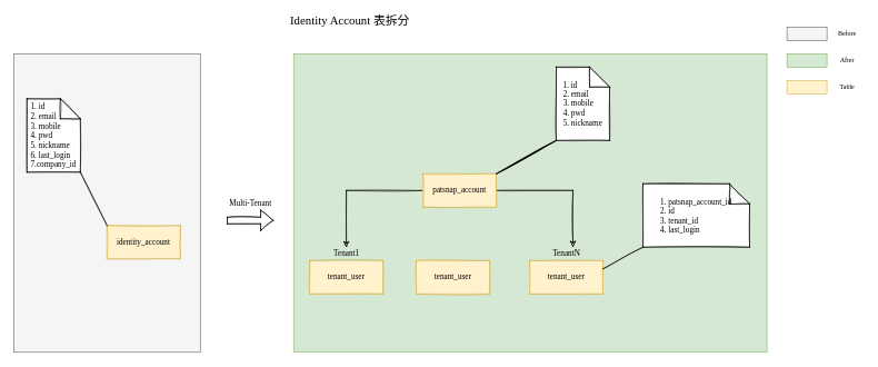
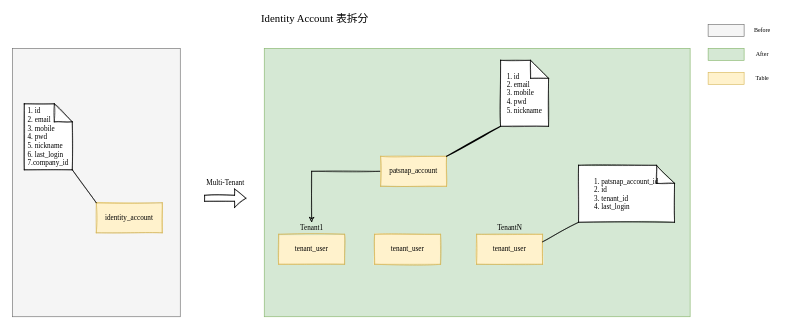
  <mxCell id="0" />
  <mxCell id="1" parent="0" />
  <mxCell id="2" value="" style="rounded=0;whiteSpace=wrap;html=1;fillColor=#d5e8d4;strokeColor=#82b366;" vertex="1" parent="1"><mxGeometry x="440" y="80" width="710" height="447.5" as="geometry" /></mxCell>
  <mxCell id="3" value="" style="rounded=0;whiteSpace=wrap;html=1;fillColor=#f5f5f5;strokeColor=#666666;fontColor=#333333;" vertex="1" parent="1"><mxGeometry x="20" y="80" width="280" height="447.5" as="geometry" /></mxCell>
  <mxCell id="4" style="edgeStyle=orthogonalEdgeStyle;rounded=0;orthogonalLoop=1;jettySize=auto;html=1;fontFamily=Comic Sans MS;sketch=1;" parent="1" source="6" target="8" edge="1"><mxGeometry relative="1" as="geometry" /></mxCell>
- <mxCell id="5" style="edgeStyle=orthogonalEdgeStyle;rounded=0;orthogonalLoop=1;jettySize=auto;html=1;entryX=0.667;entryY=-0.025;entryDx=0;entryDy=0;entryPerimeter=0;fontFamily=Comic Sans MS;sketch=1;" parent="1" source="6" target="11" edge="1"><mxGeometry relative="1" as="geometry" /></mxCell>
  <mxCell id="6" value="&lt;span style=&quot;font-family: &amp;quot;Comic Sans MS&amp;quot;;&quot;&gt;patsnap_account&lt;/span&gt;" style="whiteSpace=wrap;html=1;sketch=1;fillColor=#fff2cc;strokeColor=#d6b656;fillStyle=solid;" parent="1" vertex="1"><mxGeometry x="634" y="260" width="110" height="50" as="geometry" /></mxCell>
  <mxCell id="7" value="&lt;span style=&quot;font-family: &amp;quot;Comic Sans MS&amp;quot;;&quot;&gt;tenant_user&lt;/span&gt;" style="whiteSpace=wrap;html=1;sketch=1;fillColor=#fff2cc;strokeColor=#d6b656;fillStyle=solid;" parent="1" vertex="1"><mxGeometry x="464" y="390" width="110" height="50" as="geometry" /></mxCell>
  <mxCell id="8" value="Tenant1" style="text;html=1;align=center;verticalAlign=middle;resizable=0;points=[];autosize=1;strokeColor=none;fillColor=none;fontFamily=Comic Sans MS;" parent="1" vertex="1"><mxGeometry x="489" y="370" width="60" height="20" as="geometry" /></mxCell>
  <mxCell id="9" value="&lt;span style=&quot;font-family: &amp;quot;Comic Sans MS&amp;quot;;&quot;&gt;tenant_user&lt;/span&gt;" style="whiteSpace=wrap;html=1;sketch=1;fillColor=#fff2cc;strokeColor=#d6b656;fillStyle=solid;" parent="1" vertex="1"><mxGeometry x="624" y="390" width="110" height="50" as="geometry" /></mxCell>
  <mxCell id="10" value="&lt;span style=&quot;font-family: &amp;quot;Comic Sans MS&amp;quot;;&quot;&gt;tenant_user&lt;/span&gt;" style="whiteSpace=wrap;html=1;sketch=1;fillColor=#fff2cc;strokeColor=#d6b656;fillStyle=solid;" parent="1" vertex="1"><mxGeometry x="794" y="390" width="110" height="50" as="geometry" /></mxCell>
  <mxCell id="11" value="TenantN" style="text;html=1;align=center;verticalAlign=middle;resizable=0;points=[];autosize=1;strokeColor=none;fillColor=none;fontFamily=Comic Sans MS;" parent="1" vertex="1"><mxGeometry x="819" y="370" width="60" height="20" as="geometry" /></mxCell>
  <mxCell id="12" value="&lt;div style=&quot;text-align: left;&quot;&gt;&lt;span style=&quot;background-color: initial;&quot;&gt;1. id&lt;/span&gt;&lt;/div&gt;&lt;div style=&quot;text-align: left;&quot;&gt;&lt;span style=&quot;background-color: initial;&quot;&gt;2. email&lt;/span&gt;&lt;/div&gt;&lt;div style=&quot;text-align: left;&quot;&gt;&lt;span style=&quot;background-color: initial;&quot;&gt;3. mobile&lt;/span&gt;&lt;/div&gt;&lt;div style=&quot;text-align: left;&quot;&gt;&lt;span style=&quot;background-color: initial;&quot;&gt;4. pwd&lt;/span&gt;&lt;/div&gt;&lt;div style=&quot;text-align: left;&quot;&gt;&lt;span style=&quot;background-color: initial;&quot;&gt;5. nickname&lt;/span&gt;&lt;/div&gt;" style="shape=note;whiteSpace=wrap;html=1;backgroundOutline=1;darkOpacity=0.05;sketch=1;fontFamily=Comic Sans MS;" parent="1" vertex="1"><mxGeometry x="834" y="100" width="80" height="110" as="geometry" /></mxCell>
  <mxCell id="13" value="&lt;div style=&quot;text-align: left;&quot;&gt;&lt;span style=&quot;background-color: initial;&quot;&gt;1.&amp;nbsp;&lt;/span&gt;&lt;span style=&quot;background-color: initial;&quot;&gt;patsnap_account_id&lt;/span&gt;&lt;/div&gt;&lt;div style=&quot;text-align: left;&quot;&gt;&lt;span style=&quot;background-color: initial;&quot;&gt;2. id&lt;/span&gt;&lt;/div&gt;&lt;div style=&quot;text-align: left;&quot;&gt;&lt;span style=&quot;background-color: initial;&quot;&gt;3. tenant_id&lt;/span&gt;&lt;/div&gt;&lt;div style=&quot;text-align: left;&quot;&gt;&lt;span style=&quot;background-color: initial;&quot;&gt;4. last_login&lt;/span&gt;&lt;/div&gt;" style="shape=note;whiteSpace=wrap;html=1;backgroundOutline=1;darkOpacity=0.05;sketch=1;fontFamily=Comic Sans MS;" parent="1" vertex="1"><mxGeometry x="964" y="275" width="160" height="95" as="geometry" /></mxCell>
  <mxCell id="14" value="" style="endArrow=none;html=1;strokeWidth=2;rounded=0;fontFamily=Comic Sans MS;entryX=1;entryY=0;entryDx=0;entryDy=0;exitX=0;exitY=1;exitDx=0;exitDy=0;exitPerimeter=0;sketch=1;" parent="1" source="12" target="6" edge="1"><mxGeometry width="50" height="50" relative="1" as="geometry"><mxPoint x="694" y="400" as="sourcePoint" /><mxPoint x="744" y="350" as="targetPoint" /></mxGeometry></mxCell>
  <mxCell id="15" value="" style="endArrow=none;html=1;rounded=0;fontFamily=Comic Sans MS;entryX=0;entryY=1;entryDx=0;entryDy=0;entryPerimeter=0;exitX=1;exitY=0.25;exitDx=0;exitDy=0;sketch=1;" parent="1" source="10" target="13" edge="1"><mxGeometry width="50" height="50" relative="1" as="geometry"><mxPoint x="434" y="430" as="sourcePoint" /><mxPoint x="744" y="350" as="targetPoint" /></mxGeometry></mxCell>
  <mxCell id="16" value="&lt;span style=&quot;font-family: &amp;quot;Comic Sans MS&amp;quot;;&quot;&gt;identity_account&lt;/span&gt;" style="whiteSpace=wrap;html=1;sketch=1;fillColor=#fff2cc;strokeColor=#d6b656;fillStyle=solid;" vertex="1" parent="1"><mxGeometry x="160" y="337.5" width="110" height="50" as="geometry" /></mxCell>
- <mxCell id="17" value="&lt;div style=&quot;text-align: left;&quot;&gt;&lt;span style=&quot;background-color: initial;&quot;&gt;1. id&lt;/span&gt;&lt;/div&gt;&lt;div style=&quot;text-align: left;&quot;&gt;&lt;span style=&quot;background-color: initial;&quot;&gt;2. email&lt;/span&gt;&lt;/div&gt;&lt;div style=&quot;text-align: left;&quot;&gt;&lt;span style=&quot;background-color: initial;&quot;&gt;3. mobile&lt;/span&gt;&lt;/div&gt;&lt;div style=&quot;text-align: left;&quot;&gt;&lt;span style=&quot;background-color: initial;&quot;&gt;4. pwd&lt;/span&gt;&lt;/div&gt;&lt;div style=&quot;text-align: left;&quot;&gt;&lt;span style=&quot;background-color: initial;&quot;&gt;5. nickname&lt;/span&gt;&lt;/div&gt;&lt;div style=&quot;text-align: left;&quot;&gt;&lt;span style=&quot;background-color: initial;&quot;&gt;6. last_login&lt;/span&gt;&lt;/div&gt;&lt;div style=&quot;text-align: left;&quot;&gt;&lt;span style=&quot;background-color: initial;&quot;&gt;7.company_id&lt;/span&gt;&lt;/div&gt;" style="shape=note;whiteSpace=wrap;html=1;backgroundOutline=1;darkOpacity=0.05;sketch=1;fontFamily=Comic Sans MS;" vertex="1" parent="1"><mxGeometry x="40" y="147.5" width="80" height="110" as="geometry" /></mxCell>
+ <mxCell id="17" value="&lt;div style=&quot;text-align: left;&quot;&gt;&lt;span style=&quot;background-color: initial;&quot;&gt;1. id&lt;/span&gt;&lt;/div&gt;&lt;div style=&quot;text-align: left;&quot;&gt;&lt;span style=&quot;background-color: initial;&quot;&gt;2. email&lt;/span&gt;&lt;/div&gt;&lt;div style=&quot;text-align: left;&quot;&gt;&lt;span style=&quot;background-color: initial;&quot;&gt;3. mobile&lt;/span&gt;&lt;/div&gt;&lt;div style=&quot;text-align: left;&quot;&gt;&lt;span style=&quot;background-color: initial;&quot;&gt;4. pwd&lt;/span&gt;&lt;/div&gt;&lt;div style=&quot;text-align: left;&quot;&gt;&lt;span style=&quot;background-color: initial;&quot;&gt;5. nickname&lt;/span&gt;&lt;/div&gt;&lt;div style=&quot;text-align: left;&quot;&gt;&lt;span style=&quot;background-color: initial;&quot;&gt;6. last_login&lt;/span&gt;&lt;/div&gt;&lt;div style=&quot;text-align: left;&quot;&gt;&lt;span style=&quot;background-color: initial;&quot;&gt;7.company_id&lt;/span&gt;&lt;/div&gt;" style="shape=note;whiteSpace=wrap;html=1;backgroundOutline=1;darkOpacity=0.05;sketch=1;fontFamily=Comic Sans MS;" vertex="1" parent="1"><mxGeometry x="40" y="172.5" width="80" height="110" as="geometry" /></mxCell>
  <mxCell id="18" value="" style="endArrow=none;html=1;rounded=0;fontFamily=Comic Sans MS;entryX=1;entryY=1;entryDx=0;entryDy=0;entryPerimeter=0;exitX=0;exitY=0;exitDx=0;exitDy=0;sketch=1;" edge="1" parent="1" source="16" target="17"><mxGeometry width="50" height="50" relative="1" as="geometry"><mxPoint x="220" y="327.5" as="sourcePoint" /><mxPoint x="280" y="295" as="targetPoint" /></mxGeometry></mxCell>
  <mxCell id="19" value="" style="shape=flexArrow;endArrow=classic;html=1;rounded=0;sketch=1;" edge="1" parent="1"><mxGeometry width="50" height="50" relative="1" as="geometry"><mxPoint x="340" y="330" as="sourcePoint" /><mxPoint x="410" y="330" as="targetPoint" /></mxGeometry></mxCell>
  <mxCell id="20" value="&lt;font face=&quot;Comic Sans MS&quot;&gt;Multi-Tenant&lt;/font&gt;" style="text;html=1;align=center;verticalAlign=middle;resizable=0;points=[];autosize=1;strokeColor=none;fillColor=none;" vertex="1" parent="1"><mxGeometry x="330" y="293.75" width="90" height="20" as="geometry" /></mxCell>
  <mxCell id="21" value="&lt;font style=&quot;font-size: 18px;&quot;&gt;Identity Account 表拆分&lt;/font&gt;" style="text;html=1;align=center;verticalAlign=middle;resizable=0;points=[];autosize=1;strokeColor=none;fillColor=none;fontFamily=Comic Sans MS;" vertex="1" parent="1"><mxGeometry x="414" y="20" width="220" height="20" as="geometry" /></mxCell>
  <mxCell id="22" value="" style="rounded=0;whiteSpace=wrap;html=1;fontFamily=Comic Sans MS;fontSize=10;fillColor=#d5e8d4;strokeColor=#82b366;" vertex="1" parent="1"><mxGeometry x="1180" y="80" width="60" height="20" as="geometry" /></mxCell>
  <mxCell id="23" value="" style="rounded=0;whiteSpace=wrap;html=1;fontFamily=Comic Sans MS;fontSize=10;fillColor=#f5f5f5;strokeColor=#666666;fontColor=#333333;" vertex="1" parent="1"><mxGeometry x="1180" y="40" width="60" height="20" as="geometry" /></mxCell>
  <mxCell id="24" value="" style="rounded=0;whiteSpace=wrap;html=1;fontFamily=Comic Sans MS;fontSize=10;fillColor=#fff2cc;strokeColor=#d6b656;" vertex="1" parent="1"><mxGeometry x="1180" y="120" width="60" height="20" as="geometry" /></mxCell>
  <mxCell id="25" value="Before" style="text;html=1;align=center;verticalAlign=middle;resizable=0;points=[];autosize=1;strokeColor=none;fillColor=none;fontSize=10;fontFamily=Comic Sans MS;" vertex="1" parent="1"><mxGeometry x="1245" y="40" width="50" height="20" as="geometry" /></mxCell>
  <mxCell id="26" value="After" style="text;html=1;align=center;verticalAlign=middle;resizable=0;points=[];autosize=1;strokeColor=none;fillColor=none;fontSize=10;fontFamily=Comic Sans MS;" vertex="1" parent="1"><mxGeometry x="1245" y="80" width="50" height="20" as="geometry" /></mxCell>
  <mxCell id="27" value="Table" style="text;html=1;align=center;verticalAlign=middle;resizable=0;points=[];autosize=1;strokeColor=none;fillColor=none;fontSize=10;fontFamily=Comic Sans MS;" vertex="1" parent="1"><mxGeometry x="1245" y="120" width="50" height="20" as="geometry" /></mxCell>
